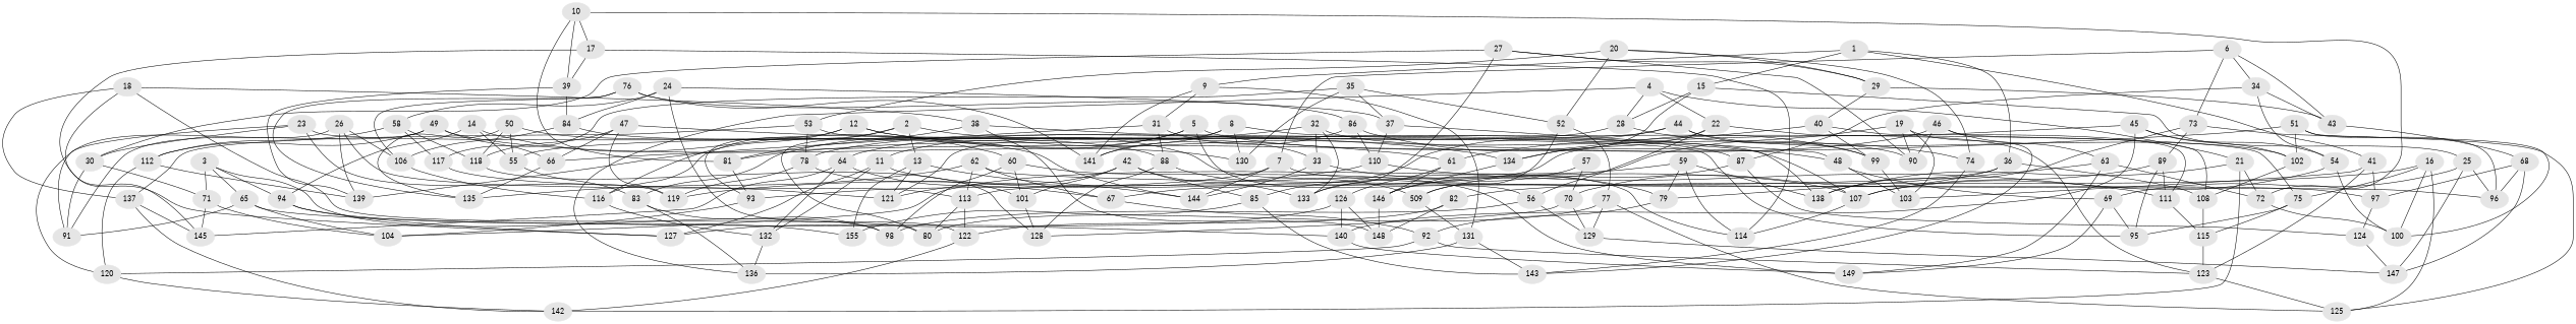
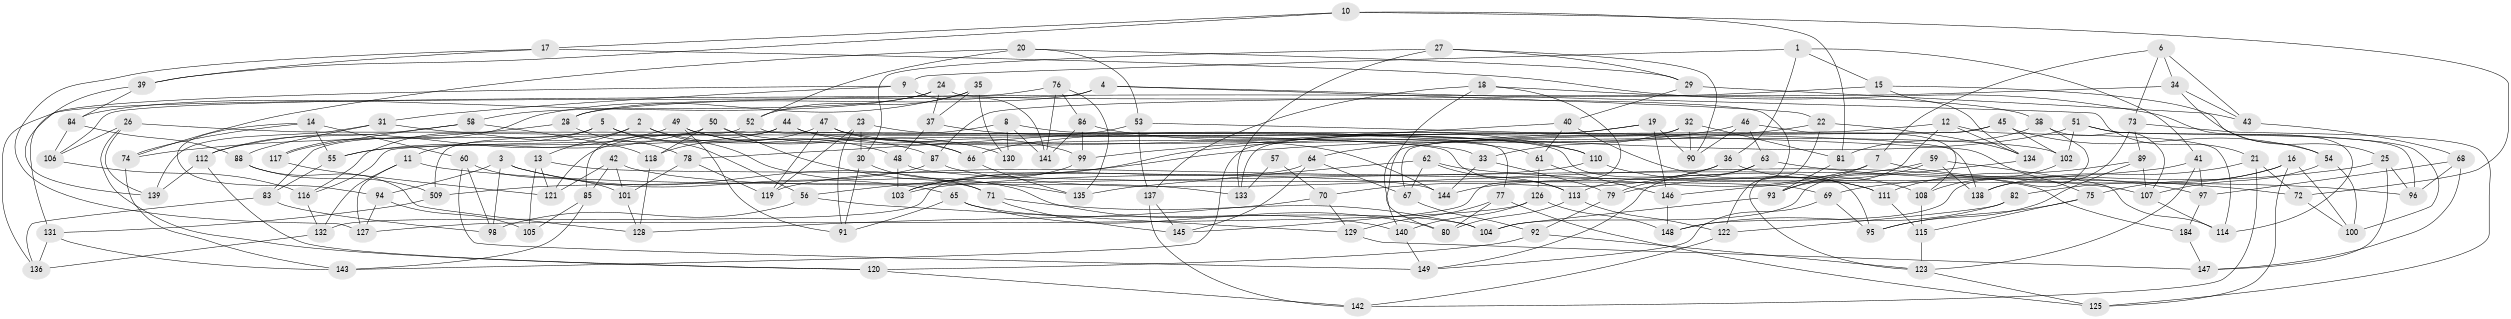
  graph {
    fontname=Lato
    node [color=gray90 fontname=Lato style=filled]
    edge [fontname=Lato]
    1
    9
    15
    36
    41
    141
    31
    131
    28
    134
    25
    113
    70
    108
    97
    103
    123
    2
    13
    80
    87
    116
    144
    121
-   105 [label=155]
+   105
    n26 [label=509]
-   124
+   124 [label=184]
    132
    3
    65
    71
    94
    98
    91
    140
    104
    145
    127
    4
    21
    22
    136
    138
    72
    142
    56
    74
    78
    5
    11
    48
    83
    107
    69
    129
    6
    7
    34
    43
    73
    93
    54
    68
    125
    89
    8
    130
    139
    33
    88
    143
    10
    17
    39
    81
    114
    84
    100
    12
    146
    14
    55
    60
    101
    149
    96
    147
    16
    75
    82
    95
    115
    122
    148
    18
    38
    137
    19
    90
    20
    29
    52
    53
    40
    77
    23
    30
    119
    24
    37
    58
    110
    117
    118
    112
    106
    26
    120
    27
    133
    61
    99
    111
    79
    128
    32
    92
    35
    126
    42
    85
    44
    102
    45
    67
    46
    63
    64
    47
    66
    135
    49
    50
    51
    57
    59
    62
    76
    86
    1 -- 9
    1 -- 15
    1 -- 36
    1 -- 41
    9 -- 141
    9 -- 31
    9 -- 131
    15 -- 28
    15 -- 134
    15 -- 25
    36 -- 113
    36 -- 70
    36 -- 108
    41 -- 97
    41 -- 103
    41 -- 123
    31 -- 139
    31 -- 33
    31 -- 88
    131 -- 136
    131 -- 143
    28 -- 74
    28 -- 78
    134 -- 146
    25 -- 69
    25 -- 96
    25 -- 147
    113 -- 80
    113 -- 122
    70 -- 129
    70 -- 128
    108 -- 115
    97 -- 124
    123 -- 125
    2 -- 13
    2 -- 80
    2 -- 87
    2 -- 116
    13 -- 144
    13 -- 121
    13 -- 105
    87 -- n26
    87 -- 124
    116 -- 132
    n26 -- 131
    124 -- 147
    132 -- 136
    3 -- 65
    3 -- 71
    3 -- 94
    3 -- 98
    65 -- 91
    65 -- 140
    65 -- 104
    71 -- 104
    71 -- 145
    94 -- 105
    94 -- 127
    140 -- 149
    4 -- 28
    4 -- 21
    4 -- 22
    4 -- 136
    21 -- 138
    21 -- 72
    21 -- 142
    22 -- 134
    22 -- 123
    22 -- 56
    72 -- 100
    56 -- 98
    56 -- 129
    74 -- 143
    78 -- 101
    78 -- 119
    5 -- 56
    5 -- 11
    5 -- 48
    5 -- 83
    11 -- 132
    11 -- 127
    11 -- 107
    48 -- 103
    48 -- 69
    83 -- 98
    83 -- 136
    107 -- 114
    69 -- 149
    69 -- 95
    129 -- 147
    6 -- 7
    6 -- 34
    6 -- 43
    6 -- 73
    7 -- 97
    7 -- 144
    7 -- 93
    34 -- 87
    34 -- 43
    34 -- 54
    43 -- 68
    73 -- 138
    73 -- 125
    73 -- 89
    93 -- 104
    54 -- 107
    54 -- 100
    68 -- 97
    68 -- 96
    68 -- 147
    89 -- 107
    89 -- 95
    89 -- 111
    8 -- 141
    8 -- 121
    8 -- 138
    8 -- 130
    33 -- 144
    33 -- 79
    88 -- n26
    88 -- 128
    10 -- 72
    10 -- 17
    10 -- 39
    10 -- 81
    17 -- 127
    17 -- 39
    17 -- 114
    39 -- 139
    39 -- 84
    81 -- 93
    84 -- 88
    84 -- 106
    12 -- 134
    12 -- 116
    12 -- 93
    12 -- 114
    146 -- 148
    14 -- 94
+   14 -- 74
    14 -- 55
    14 -- 60
    55 -- 83
    60 -- 98
    60 -- 101
    60 -- 149
    101 -- 128
    16 -- 125
    16 -- 100
    16 -- 75
    16 -- 82
    75 -- 95
    75 -- 115
    82 -- 122
    82 -- 148
    115 -- 123
    122 -- 142
    18 -- 80
    18 -- 145
    18 -- 38
    18 -- 137
    38 -- 107
    38 -- 81
    38 -- 148
    137 -- 145
    137 -- 142
    19 -- 103
    19 -- 143
    19 -- 146
    19 -- 90
    20 -- 74
    20 -- 29
    20 -- 52
    20 -- 53
    29 -- 43
    29 -- 40
    52 -- n26
    52 -- 77
    53 -- 78
    53 -- 75
    53 -- 137
    40 -- 61
    40 -- 99
    40 -- 111
    77 -- 80
    77 -- 129
    77 -- 125
    23 -- 91
    23 -- 95
    23 -- 30
    23 -- 119
    30 -- 71
    30 -- 91
    24 -- 84
    24 -- 122
    24 -- 37
    24 -- 58
    37 -- 48
    37 -- 110
    58 -- 117
    58 -- 118
    58 -- 112
    110 -- 119
    110 -- 111
    117 -- 121
    118 -- 128
    112 -- 139
    112 -- 120
    106 -- 116
    26 -- 113
    26 -- 139
    26 -- 106
    26 -- 120
    120 -- 142
    27 -- 90
    27 -- 29
    27 -- 30
    27 -- 133
    61 -- 146
    61 -- 126
    99 -- 103
    111 -- 115
    79 -- 92
    32 -- 33
    32 -- 81
    32 -- 90
    32 -- 133
    92 -- 123
    92 -- 120
    35 -- 130
    35 -- 52
    35 -- 37
    35 -- 117
    126 -- 140
    126 -- 127
    126 -- 148
    42 -- 121
    42 -- 101
    42 -- 133
    42 -- 85
    85 -- 105
    85 -- 143
    44 -- 55
    44 -- 99
    44 -- 85
    44 -- 102
    102 -- 108
    45 -- 140
    45 -- 54
    45 -- 102
    45 -- 67
    67 -- 92
    46 -- 108
    46 -- 90
    46 -- 63
    46 -- 64
    63 -- 72
    63 -- 149
    63 -- 79
    64 -- 132
    64 -- 145
    64 -- 67
    47 -- 119
    47 -- 118
    47 -- 61
    47 -- 66
    66 -- 135
    49 -- 91
    49 -- 130
    49 -- 112
    49 -- 66
    50 -- 144
    50 -- 55
    50 -- 118
    50 -- 135
    51 -- 100
    51 -- 96
    51 -- 102
    51 -- 66
    57 -- 70
    57 -- 133
    59 -- 104
    59 -- 138
    59 -- 114
    59 -- 79
    62 -- 113
    62 -- 96
    62 -- 67
    62 -- 135
    76 -- 141
    76 -- 106
    76 -- 135
    76 -- 86
    86 -- 141
    86 -- 110
    86 -- 99
  }
